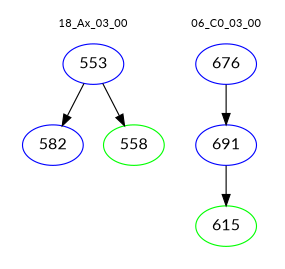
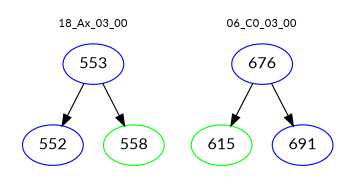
  digraph {
    fontname=Lato
    node [color=blue fontname=Lato]
    edge [color=black fontname=Lato]
    n1 [label=553]
-   n2 [label=582]
+   n2 [label=552]
    n3 [color=green label=558]
    n4 [label=676]
    n5 [color=green label=615]
    n6 [label=691]
    subgraph cluster_1 {
      color=white
      fontsize=10
      label="18_Ax_03_00"
      n1
      n2
      n3
    }
    subgraph cluster_2 {
      color=white
      fontsize=10
      label="06_C0_03_00"
      n4
      n5
      n6
    }
    n1 -> n2
    n1 -> n3
-   n6 -> n5
+   n4 -> n5
    n4 -> n6
  }
